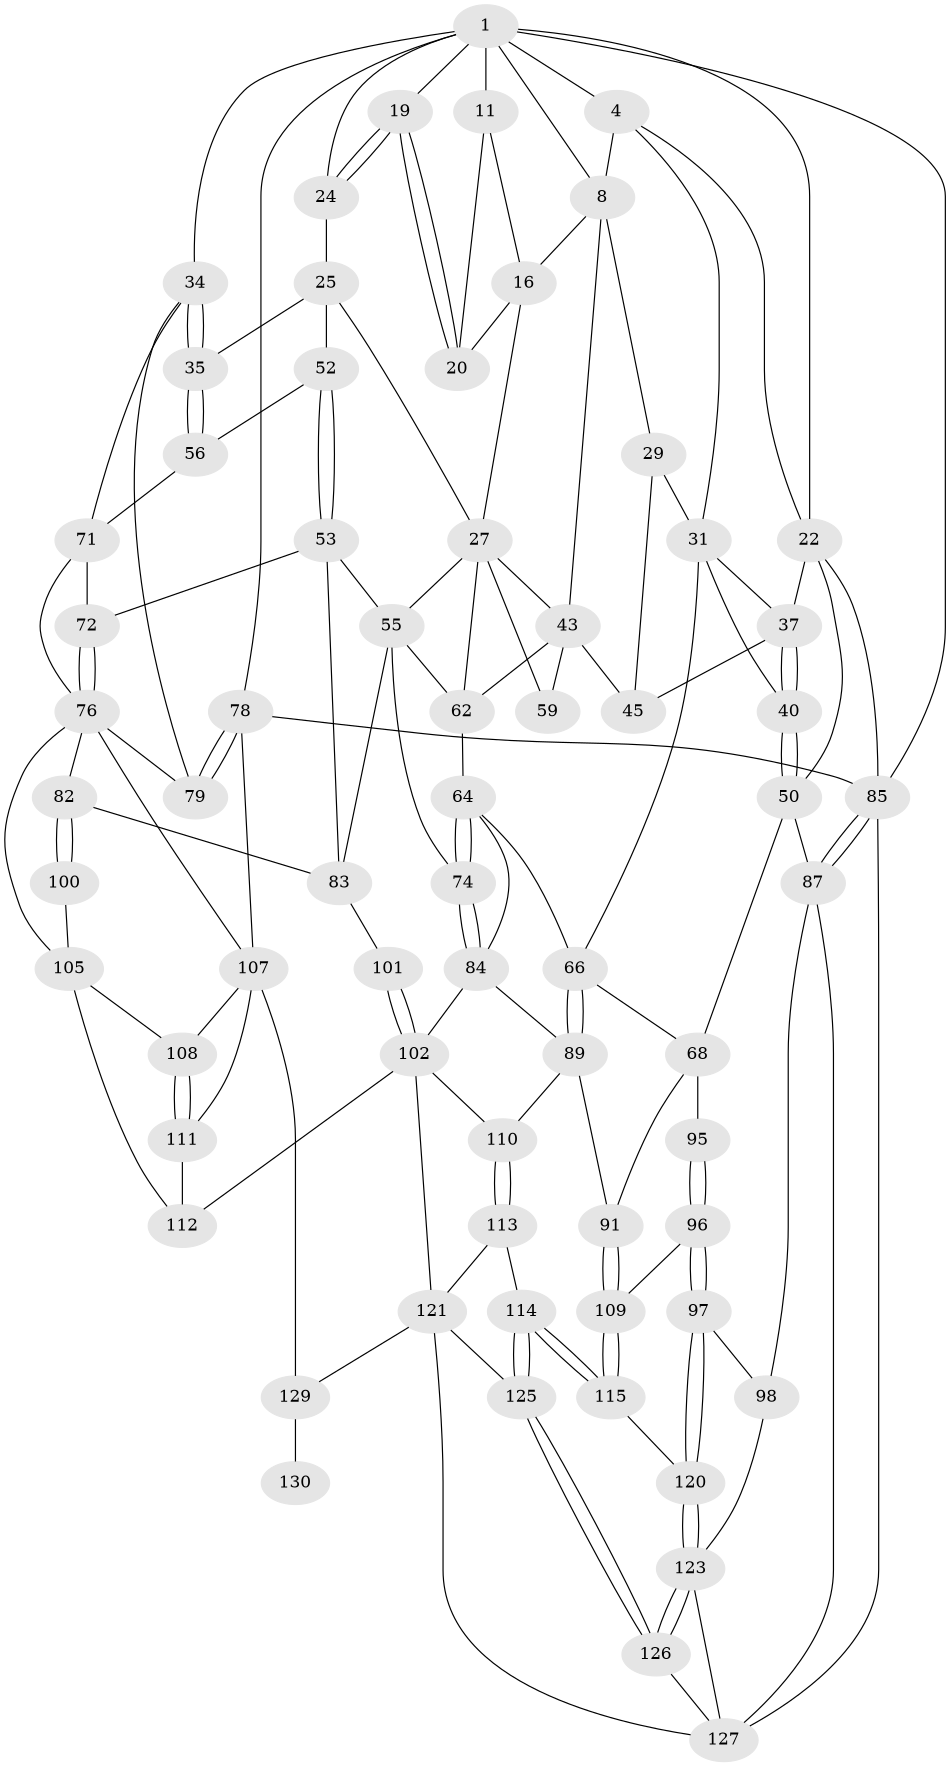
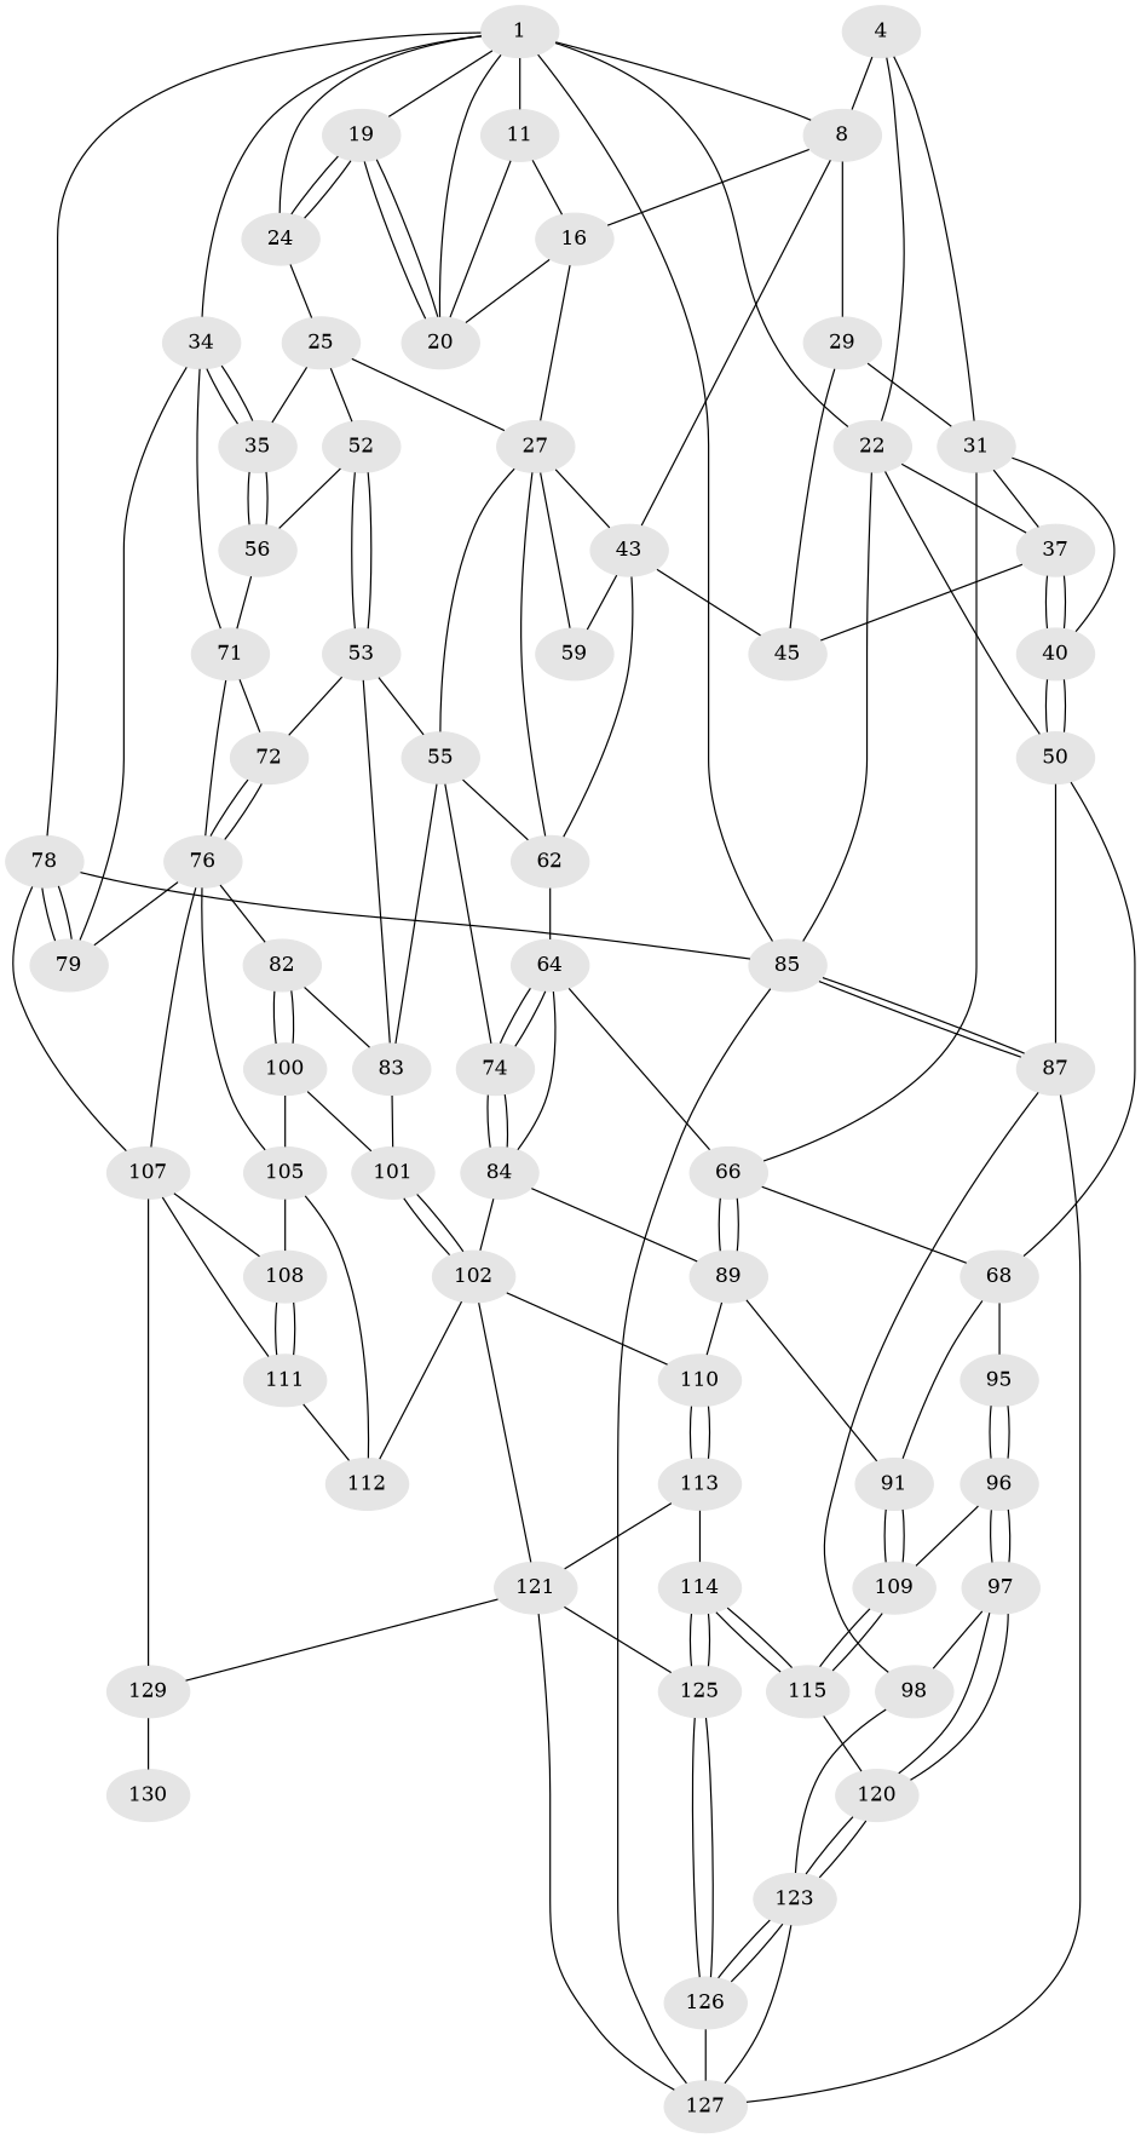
  graph {
    node [color=gray90 style=filled]
    1 [super="+6+2"]
    4 [super="+5+12"]
    8 [super="+13"]
    11 [super="+14"]
    19
    22 [super="+23"]
    24
    34 [super="+77"]
    78
    85 [super="+86"]
    31 [super="+32+38"]
    16 [super="+17"]
    29 [super="+42+30"]
    43 [super="+44"]
    20
    37
    50 [super="+70"]
    25 [super="+36+26"]
    35
    71 [super="+75"]
    79
    107 [super="+116"]
    87 [super="+99"]
    127 [super="+128+134"]
    40
    66 [super="+67"]
    27 [super="+46"]
    45
    59
    62 [super="+63"]
    55 [super="+61"]
    68 [super="+69+92"]
    52
    56
    53 [super="+54"]
    83 [super="+88"]
    74
    64 [super="+65"]
    89 [super="+90"]
    72
    76 [super="+80"]
    91
    95
    98
    101
    84 [super="+93"]
    102 [super="+103+118"]
    110
    109
    96
    82
    105 [super="+106"]
    100
    112
    108
    111
    129 [super="+131"]
    121 [super="+122+133"]
    123 [super="+124"]
    113
    115
    97
    120
    126
    125
    130
    114
-   1 -- 4
+   1 -- 20
    1 -- 8
    1 -- 11 [weight=3]
    1 -- 19
    1 -- 22
    1 -- 24
    1 -- 34
    1 -- 78
    1 -- 85
    4 -- 8 [weight=2]
    4 -- 22
    4 -- 31
    8 -- 16
    8 -- 29
    8 -- 43
    11 -- 16
    11 -- 20
    19 -- 24
    19 -- 24
    19 -- 20
    19 -- 20
    22 -- 85
    22 -- 37
    22 -- 50
    24 -- 25
    34 -- 35
    34 -- 35
    34 -- 71
    34 -- 79
    78 -- 85
    78 -- 79
    78 -- 79
    78 -- 107
    85 -- 87
    85 -- 87
    85 -- 127
    31 -- 37
    31 -- 40
    31 -- 66
    16 -- 20
    16 -- 27
    29 -- 31 [weight=3]
    29 -- 45
    43 -- 45
    43 -- 59
    43 -- 62
    37 -- 40
    37 -- 40
    37 -- 45
    50 -- 87
    50 -- 68
    25 -- 35
    25 -- 27
    25 -- 52
    35 -- 56
    35 -- 56
    71 -- 72
    71 -- 76
    107 -- 108
    107 -- 111
    107 -- 129 [weight=2]
    87 -- 127
    87 -- 98
    40 -- 50
    40 -- 50
    66 -- 68
    66 -- 89
    66 -- 89
    27 -- 43
    27 -- 59
    27 -- 62
    27 -- 55
    62 -- 64
    55 -- 62
    55 -- 83
    55 -- 74
    68 -- 91
    68 -- 95 [weight=2]
    52 -- 56
    52 -- 53
    52 -- 53
    56 -- 71
    53 -- 55
    53 -- 83
    53 -- 72
    83 -- 101
    74 -- 84
    74 -- 84
    64 -- 66
    64 -- 74
    64 -- 74
    64 -- 84
    89 -- 91
    89 -- 110
    72 -- 76
    72 -- 76
    76 -- 79
    76 -- 107
    76 -- 82
    76 -- 105
    91 -- 109
    91 -- 109
    95 -- 96
    95 -- 96
    98 -- 123
    101 -- 102
    101 -- 102
    84 -- 89
    84 -- 102
    102 -- 110
    102 -- 112
    102 -- 121
    110 -- 113
    110 -- 113
    109 -- 115
    109 -- 115
    96 -- 109
    96 -- 97
    96 -- 97
    82 -- 83
    82 -- 100
    82 -- 100
    105 -- 112
    105 -- 108
+   100 -- 101
    100 -- 105
    108 -- 111
    108 -- 111
    111 -- 112
    129 -- 130 [weight=2]
    121 -- 127
    121 -- 129
    121 -- 125
    123 -- 127
    123 -- 126
    123 -- 126
    113 -- 121
    113 -- 114
    115 -- 120
    97 -- 98
    97 -- 120
    97 -- 120
    120 -- 123
    120 -- 123
    126 -- 127
    125 -- 126
    125 -- 126
    114 -- 115
    114 -- 115
    114 -- 125
    114 -- 125
  }
